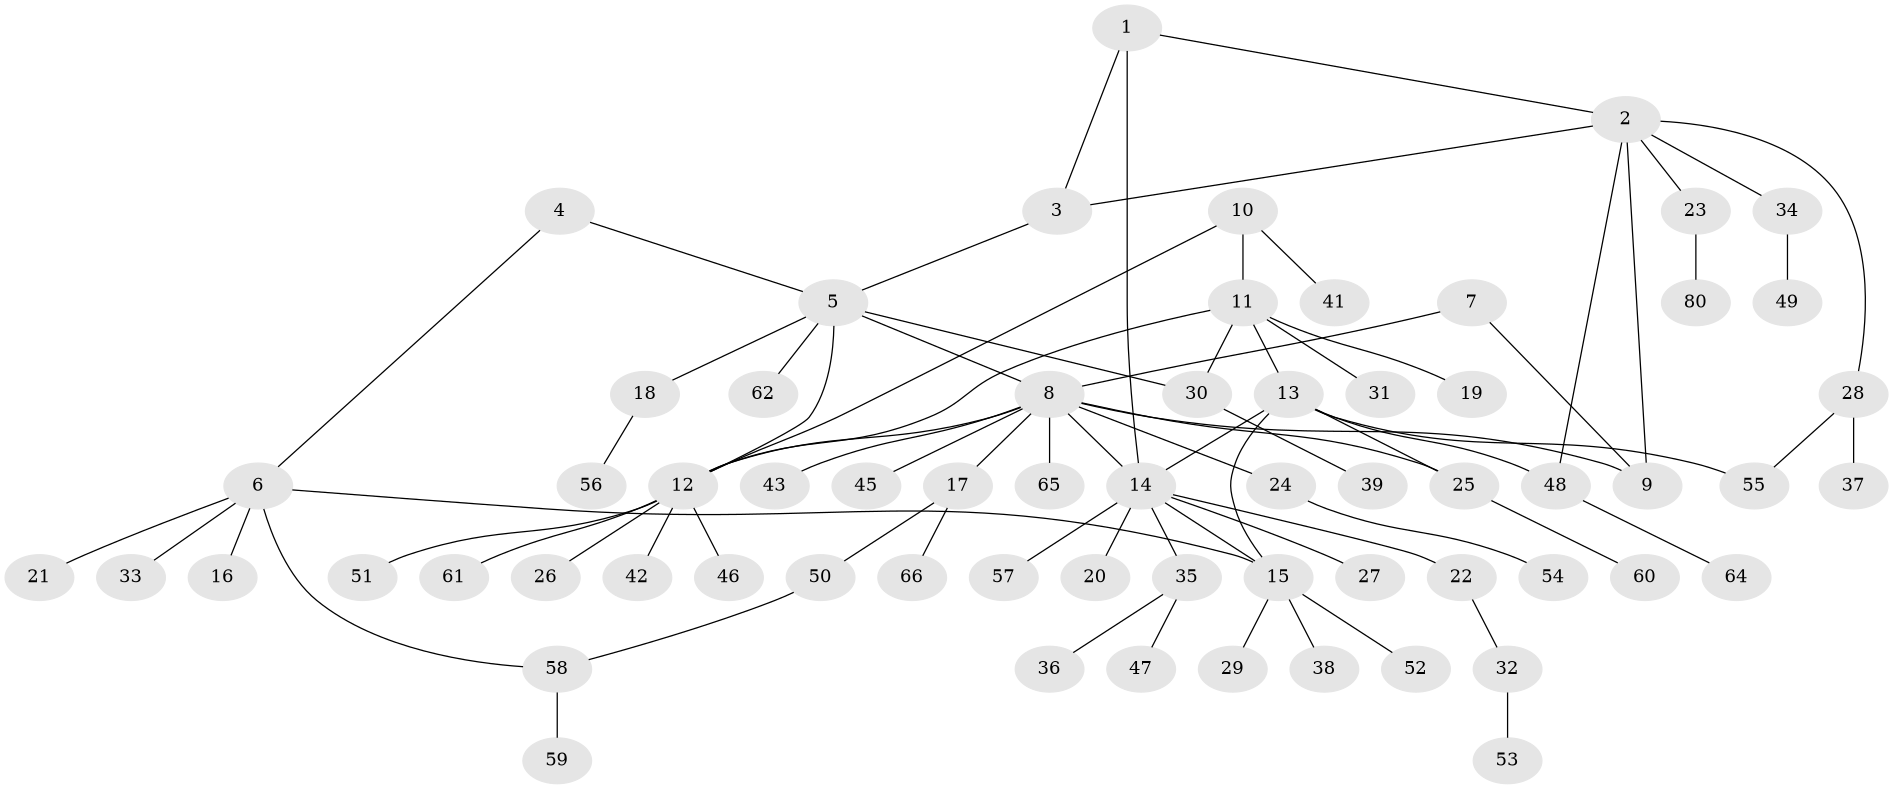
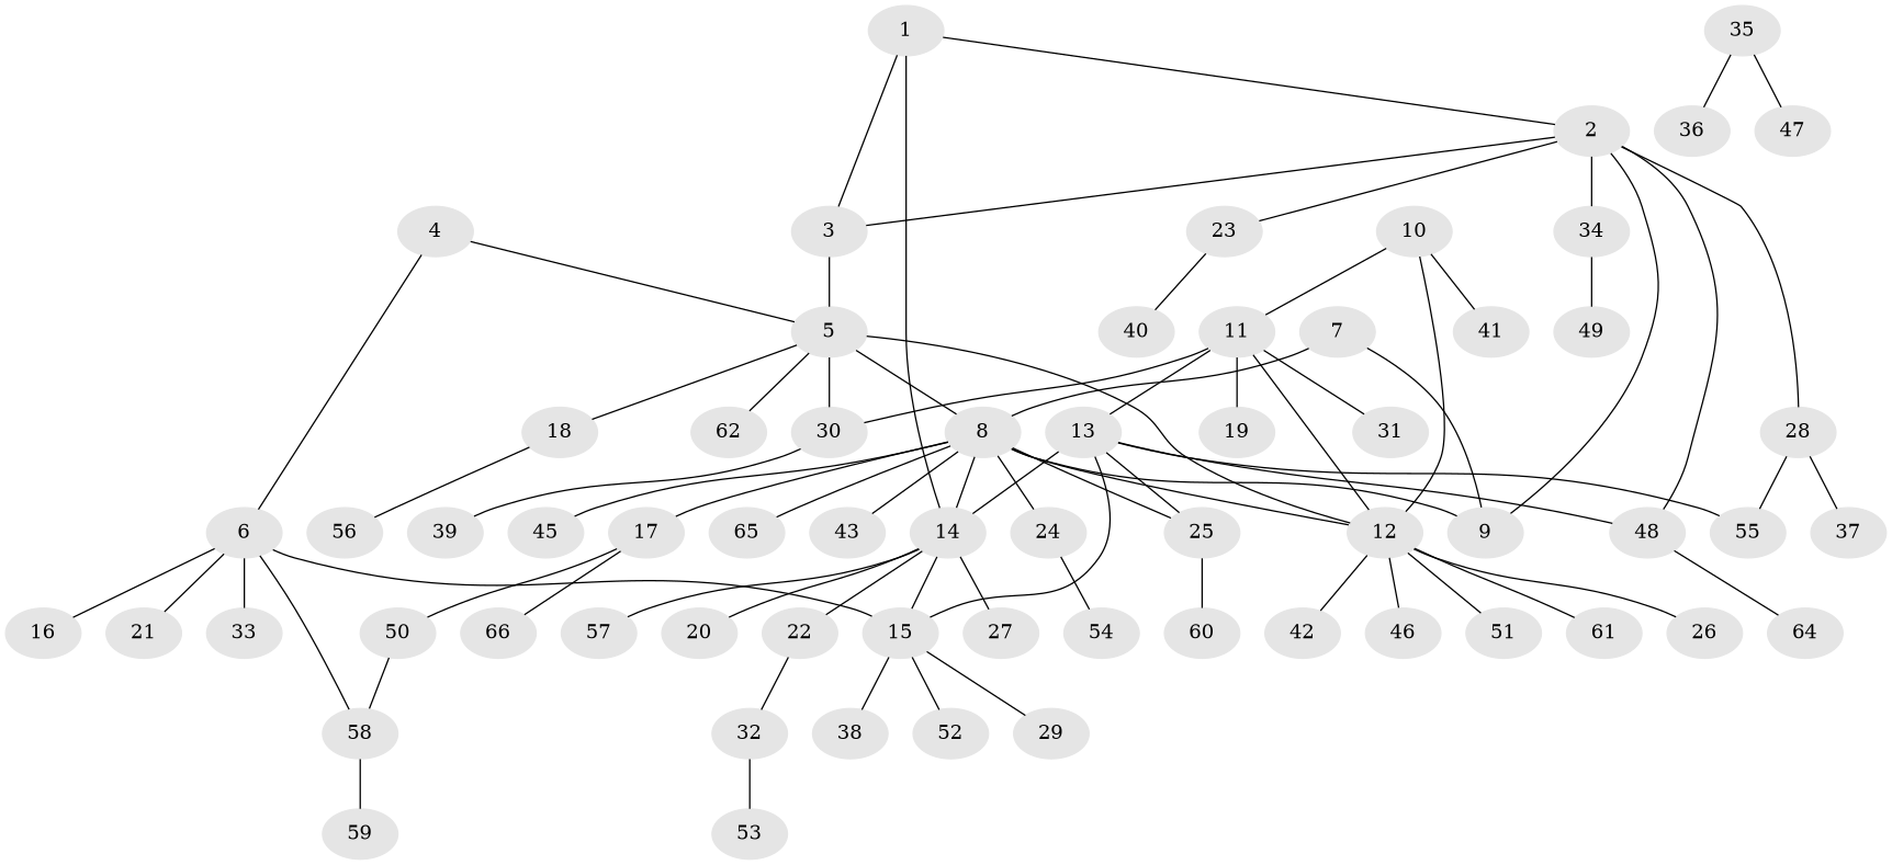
  graph {
    node [color=gray90 style=filled]
    1
    2
    3
    14
    9
    23
    28
    34
    48
    5
    15
    20
    22
    27
    35
    57
-   40 [label=80]
+   40
    55
    37
    49
    64
    8
    12
    18
    30
    62
    10
    11
    41
    4
    6
    16
    21
    33
    58
    17
    24
    25
    43
    45
    65
    26
    42
    46
    51
    61
    56
    39
    29
    38
    52
    59
    7
    50
    66
    54
    60
    13
    19
    31
    32
    36
    47
    53
    1 -- 2
    1 -- 3
    1 -- 14
    2 -- 3
    2 -- 9
    2 -- 23
    2 -- 28
    2 -- 34
    2 -- 48
    3 -- 5
    14 -- 15
    14 -- 20
    14 -- 22
    14 -- 27
-   14 -- 35
    14 -- 57
    23 -- 40
    28 -- 55
    28 -- 37
    34 -- 49
    48 -- 64
    5 -- 8
    5 -- 12
    5 -- 18
    5 -- 30
    5 -- 62
    15 -- 29
    15 -- 38
    15 -- 52
    22 -- 32
    35 -- 36
    35 -- 47
    8 -- 14
    8 -- 9
    8 -- 12
    8 -- 17
    8 -- 24
    8 -- 25
    8 -- 43
    8 -- 45
    8 -- 65
    12 -- 26
    12 -- 42
    12 -- 46
    12 -- 51
    12 -- 61
    18 -- 56
    30 -- 39
    10 -- 12
    10 -- 11
    10 -- 41
    11 -- 12
    11 -- 30
    11 -- 13
    11 -- 19
    11 -- 31
    4 -- 5
    4 -- 6
    6 -- 15
    6 -- 16
    6 -- 21
    6 -- 33
    6 -- 58
    58 -- 59
    17 -- 50
    17 -- 66
    24 -- 54
    25 -- 60
    7 -- 9
    7 -- 8
    50 -- 58
    13 -- 14
    13 -- 48
    13 -- 15
    13 -- 55
    13 -- 25
    32 -- 53
  }
